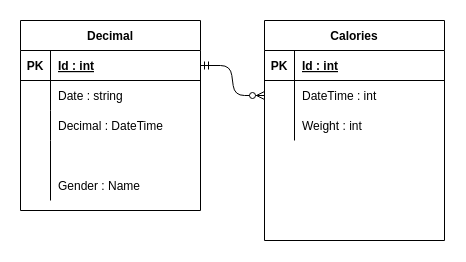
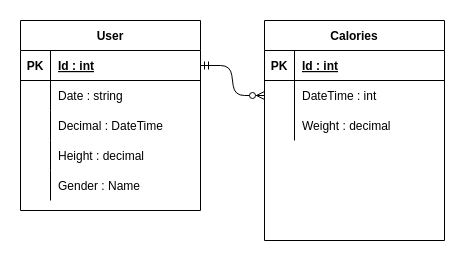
  <mxCell id="0" />
  <mxCell id="1" parent="0" />
- <mxCell id="2" value="Decimal" style="shape=table;startSize=30;container=1;collapsible=1;childLayout=tableLayout;fixedRows=1;rowLines=0;fontStyle=1;align=center;resizeLast=1;" parent="1" vertex="1"><mxGeometry x="20" y="20" width="180" height="190" as="geometry" /></mxCell>
+ <mxCell id="2" value="User" style="shape=table;startSize=30;container=1;collapsible=1;childLayout=tableLayout;fixedRows=1;rowLines=0;fontStyle=1;align=center;resizeLast=1;" parent="1" vertex="1"><mxGeometry x="20" y="20" width="180" height="190" as="geometry" /></mxCell>
  <mxCell id="3" value="" style="shape=partialRectangle;collapsible=0;dropTarget=0;pointerEvents=0;fillColor=none;top=0;left=0;bottom=1;right=0;points=[[0,0.5],[1,0.5]];portConstraint=eastwest;" parent="2" vertex="1"><mxGeometry y="30" width="180" height="30" as="geometry" /></mxCell>
  <mxCell id="4" value="PK" style="shape=partialRectangle;connectable=0;fillColor=none;top=0;left=0;bottom=0;right=0;fontStyle=1;overflow=hidden;" parent="3" vertex="1"><mxGeometry width="30" height="30" as="geometry" /></mxCell>
  <mxCell id="5" value="Id : int" style="shape=partialRectangle;connectable=0;fillColor=none;top=0;left=0;bottom=0;right=0;align=left;spacingLeft=6;fontStyle=5;overflow=hidden;" parent="3" vertex="1"><mxGeometry x="30" width="150" height="30" as="geometry" /></mxCell>
  <mxCell id="6" value="" style="shape=partialRectangle;collapsible=0;dropTarget=0;pointerEvents=0;fillColor=none;top=0;left=0;bottom=0;right=0;points=[[0,0.5],[1,0.5]];portConstraint=eastwest;" parent="2" vertex="1"><mxGeometry y="60" width="180" height="30" as="geometry" /></mxCell>
  <mxCell id="7" value="" style="shape=partialRectangle;connectable=0;fillColor=none;top=0;left=0;bottom=0;right=0;editable=1;overflow=hidden;" parent="6" vertex="1"><mxGeometry width="30" height="30" as="geometry" /></mxCell>
  <mxCell id="8" value="Date : string" style="shape=partialRectangle;connectable=0;fillColor=none;top=0;left=0;bottom=0;right=0;align=left;spacingLeft=6;overflow=hidden;" parent="6" vertex="1"><mxGeometry x="30" width="150" height="30" as="geometry" /></mxCell>
  <mxCell id="9" value="" style="shape=partialRectangle;collapsible=0;dropTarget=0;pointerEvents=0;fillColor=none;top=0;left=0;bottom=0;right=0;points=[[0,0.5],[1,0.5]];portConstraint=eastwest;" parent="2" vertex="1"><mxGeometry y="90" width="180" height="30" as="geometry" /></mxCell>
  <mxCell id="10" value="" style="shape=partialRectangle;connectable=0;fillColor=none;top=0;left=0;bottom=0;right=0;editable=1;overflow=hidden;" parent="9" vertex="1"><mxGeometry width="30" height="30" as="geometry" /></mxCell>
  <mxCell id="11" value="Decimal : DateTime" style="shape=partialRectangle;connectable=0;fillColor=none;top=0;left=0;bottom=0;right=0;align=left;spacingLeft=6;overflow=hidden;" parent="9" vertex="1"><mxGeometry x="30" width="150" height="30" as="geometry" /></mxCell>
  <mxCell id="12" value="" style="shape=partialRectangle;collapsible=0;dropTarget=0;pointerEvents=0;fillColor=none;top=0;left=0;bottom=0;right=0;points=[[0,0.5],[1,0.5]];portConstraint=eastwest;" parent="2" vertex="1"><mxGeometry y="120" width="180" height="30" as="geometry" /></mxCell>
  <mxCell id="13" value="" style="shape=partialRectangle;connectable=0;fillColor=none;top=0;left=0;bottom=0;right=0;editable=1;overflow=hidden;" parent="12" vertex="1"><mxGeometry width="30" height="30" as="geometry" /></mxCell>
+ <mxCell id="14" value="Height : decimal" style="shape=partialRectangle;connectable=0;fillColor=none;top=0;left=0;bottom=0;right=0;align=left;spacingLeft=6;overflow=hidden;" parent="12" vertex="1"><mxGeometry x="30" width="150" height="30" as="geometry" /></mxCell>
  <mxCell id="15" style="shape=partialRectangle;collapsible=0;dropTarget=0;pointerEvents=0;fillColor=none;top=0;left=0;bottom=0;right=0;points=[[0,0.5],[1,0.5]];portConstraint=eastwest;" parent="2" vertex="1"><mxGeometry y="150" width="180" height="30" as="geometry" /></mxCell>
  <mxCell id="16" style="shape=partialRectangle;connectable=0;fillColor=none;top=0;left=0;bottom=0;right=0;editable=1;overflow=hidden;" parent="15" vertex="1"><mxGeometry width="30" height="30" as="geometry" /></mxCell>
  <mxCell id="17" value="Gender : Name" style="shape=partialRectangle;connectable=0;fillColor=none;top=0;left=0;bottom=0;right=0;align=left;spacingLeft=6;overflow=hidden;" parent="15" vertex="1"><mxGeometry x="30" width="150" height="30" as="geometry" /></mxCell>
  <mxCell id="18" value="Calories" style="shape=table;startSize=30;container=1;collapsible=1;childLayout=tableLayout;fixedRows=1;rowLines=0;fontStyle=1;align=center;resizeLast=1;" parent="1" vertex="1"><mxGeometry x="264" y="20" width="180" height="220" as="geometry" /></mxCell>
  <mxCell id="19" value="" style="shape=partialRectangle;collapsible=0;dropTarget=0;pointerEvents=0;fillColor=none;top=0;left=0;bottom=1;right=0;points=[[0,0.5],[1,0.5]];portConstraint=eastwest;" parent="18" vertex="1"><mxGeometry y="30" width="180" height="30" as="geometry" /></mxCell>
  <mxCell id="20" value="PK" style="shape=partialRectangle;connectable=0;fillColor=none;top=0;left=0;bottom=0;right=0;fontStyle=1;overflow=hidden;" parent="19" vertex="1"><mxGeometry width="30" height="30" as="geometry" /></mxCell>
  <mxCell id="21" value="Id : int" style="shape=partialRectangle;connectable=0;fillColor=none;top=0;left=0;bottom=0;right=0;align=left;spacingLeft=6;fontStyle=5;overflow=hidden;" parent="19" vertex="1"><mxGeometry x="30" width="150" height="30" as="geometry" /></mxCell>
  <mxCell id="22" value="" style="shape=partialRectangle;collapsible=0;dropTarget=0;pointerEvents=0;fillColor=none;top=0;left=0;bottom=0;right=0;points=[[0,0.5],[1,0.5]];portConstraint=eastwest;" parent="18" vertex="1"><mxGeometry y="60" width="180" height="30" as="geometry" /></mxCell>
  <mxCell id="23" value="DateTime : int" style="shape=partialRectangle;connectable=0;fillColor=none;top=0;left=0;bottom=0;right=0;align=left;spacingLeft=6;overflow=hidden;" parent="22" vertex="1"><mxGeometry x="30" width="150" height="30" as="geometry" /></mxCell>
  <mxCell id="24" value="" style="shape=partialRectangle;collapsible=0;dropTarget=0;pointerEvents=0;fillColor=none;top=0;left=0;bottom=0;right=0;points=[[0,0.5],[1,0.5]];portConstraint=eastwest;" parent="18" vertex="1"><mxGeometry y="90" width="180" height="30" as="geometry" /></mxCell>
  <mxCell id="25" value="" style="shape=partialRectangle;connectable=0;fillColor=none;top=0;left=0;bottom=0;right=0;editable=1;overflow=hidden;" parent="24" vertex="1"><mxGeometry width="30" height="30" as="geometry" /></mxCell>
- <mxCell id="26" value="Weight : int" style="shape=partialRectangle;connectable=0;fillColor=none;top=0;left=0;bottom=0;right=0;align=left;spacingLeft=6;overflow=hidden;" parent="24" vertex="1"><mxGeometry x="30" width="150" height="30" as="geometry" /></mxCell>
+ <mxCell id="26" value="Weight : decimal" style="shape=partialRectangle;connectable=0;fillColor=none;top=0;left=0;bottom=0;right=0;align=left;spacingLeft=6;overflow=hidden;" parent="24" vertex="1"><mxGeometry x="30" width="150" height="30" as="geometry" /></mxCell>
  <mxCell id="27" style="shape=partialRectangle;collapsible=0;dropTarget=0;pointerEvents=0;fillColor=none;top=0;left=0;bottom=0;right=0;points=[[0,0.5],[1,0.5]];portConstraint=eastwest;" parent="18" vertex="1"><mxGeometry y="120" width="180" height="30" as="geometry" /></mxCell>
  <mxCell id="28" style="shape=partialRectangle;connectable=0;fillColor=none;top=0;left=0;bottom=0;right=0;editable=1;overflow=hidden;" parent="27" vertex="1"><mxGeometry width="30" height="30" as="geometry" /></mxCell>
  <mxCell id="29" value="" style="shape=partialRectangle;collapsible=0;dropTarget=0;pointerEvents=0;fillColor=none;top=0;left=0;bottom=0;right=0;points=[[0,0.5],[1,0.5]];portConstraint=eastwest;" parent="18" vertex="1"><mxGeometry y="150" width="180" height="30" as="geometry" /></mxCell>
  <mxCell id="30" value="" style="shape=partialRectangle;connectable=0;fillColor=none;top=0;left=0;bottom=0;right=0;editable=1;overflow=hidden;" parent="29" vertex="1"><mxGeometry width="30" height="30" as="geometry" /></mxCell>
  <mxCell id="31" style="shape=partialRectangle;collapsible=0;dropTarget=0;pointerEvents=0;fillColor=none;top=0;left=0;bottom=0;right=0;points=[[0,0.5],[1,0.5]];portConstraint=eastwest;" parent="18" vertex="1"><mxGeometry y="180" width="180" height="30" as="geometry" /></mxCell>
  <mxCell id="32" style="shape=partialRectangle;connectable=0;fillColor=none;top=0;left=0;bottom=0;right=0;editable=1;overflow=hidden;" parent="31" vertex="1"><mxGeometry width="30" height="30" as="geometry" /></mxCell>
  <mxCell id="33" value="" style="edgeStyle=entityRelationEdgeStyle;fontSize=12;html=1;endArrow=ERzeroToMany;startArrow=ERmandOne;exitX=1;exitY=0.5;exitDx=0;exitDy=0;entryX=0;entryY=0.5;entryDx=0;entryDy=0;" parent="1" source="3" target="22" edge="1"><mxGeometry width="100" height="100" relative="1" as="geometry"><mxPoint x="210" y="70" as="sourcePoint" /><mxPoint x="310" y="270" as="targetPoint" /></mxGeometry></mxCell>
